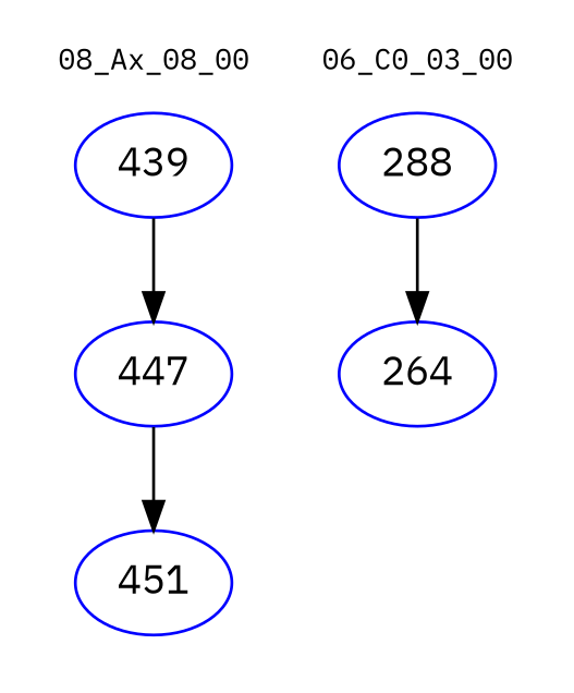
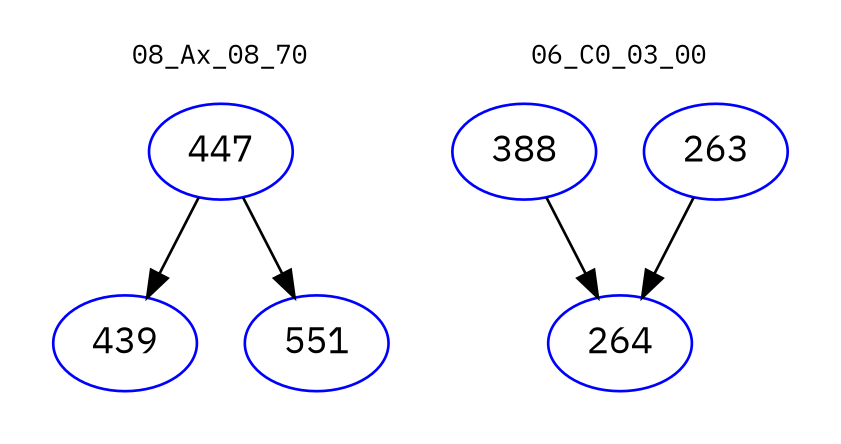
  digraph {
    fontname="IBM Plex Mono"
    node [color=blue fontname="IBM Plex Mono"]
    edge [color=black fontname="IBM Plex Mono"]
    n1 [label=439]
    n2 [label=447]
-   n3 [label=451]
+   n3 [label=551]
+   n4 [label=263]
    n5 [label=264]
-   n6 [label=288]
+   n6 [label=388]
    subgraph cluster_1 {
      color=white
      fontsize=10
-     label="08_Ax_08_00"
+     label="08_Ax_08_70"
      n1
      n2
      n3
    }
    subgraph cluster_2 {
      color=white
      fontsize=10
      label="06_C0_03_00"
+     n4
      n5
      n6
    }
-   n1 -> n2
+   n2 -> n1
    n2 -> n3
+   n4 -> n5
    n6 -> n5
  }
